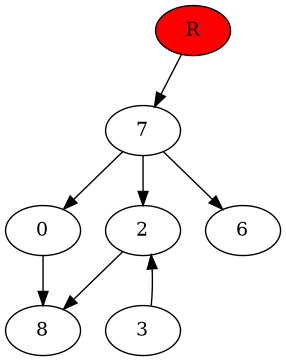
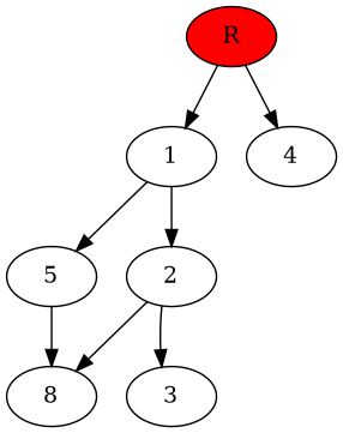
  digraph {
    2
    8
    3
-   5 [label=0]
-   7
-   6
+   5
+   7 [label=1]
    R [fillcolor="#ff0000" style=filled]
+   4
    2 -> 8
-   3 -> 2
+   2 -> 3
    5 -> 8
    7 -> 2
    7 -> 5
-   7 -> 6
    R -> 7
+   R -> 4
  }
